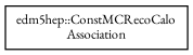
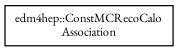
  digraph {
    rankdir=LR
    fontname="EB Garamond"
-   n1 [color=black fillcolor=white fontname="EB Garamond" fontsize=10 height=0.2 label="edm5hep::ConstMCRecoCalo\lAssociation" shape=record style=filled width=0.4]
+   n1 [color=black fillcolor=white fontname="EB Garamond" fontsize=10 height=0.2 label="edm4hep::ConstMCRecoCalo\lAssociation" shape=record style=filled width=0.4]
  }
